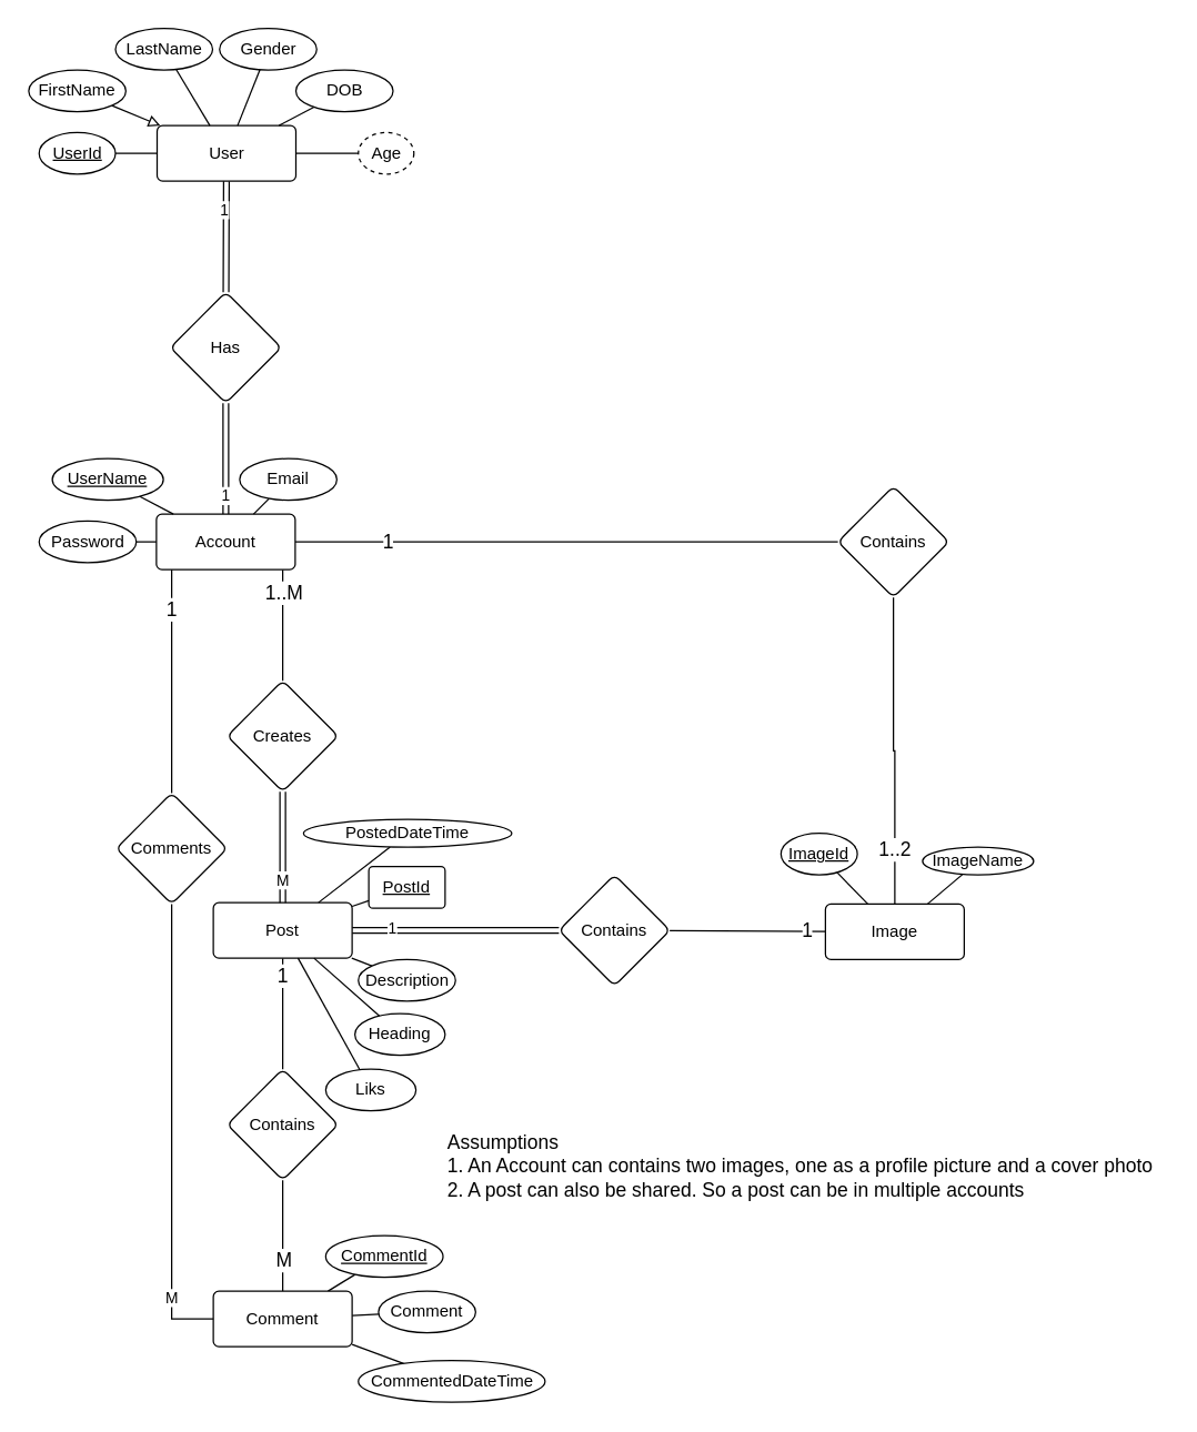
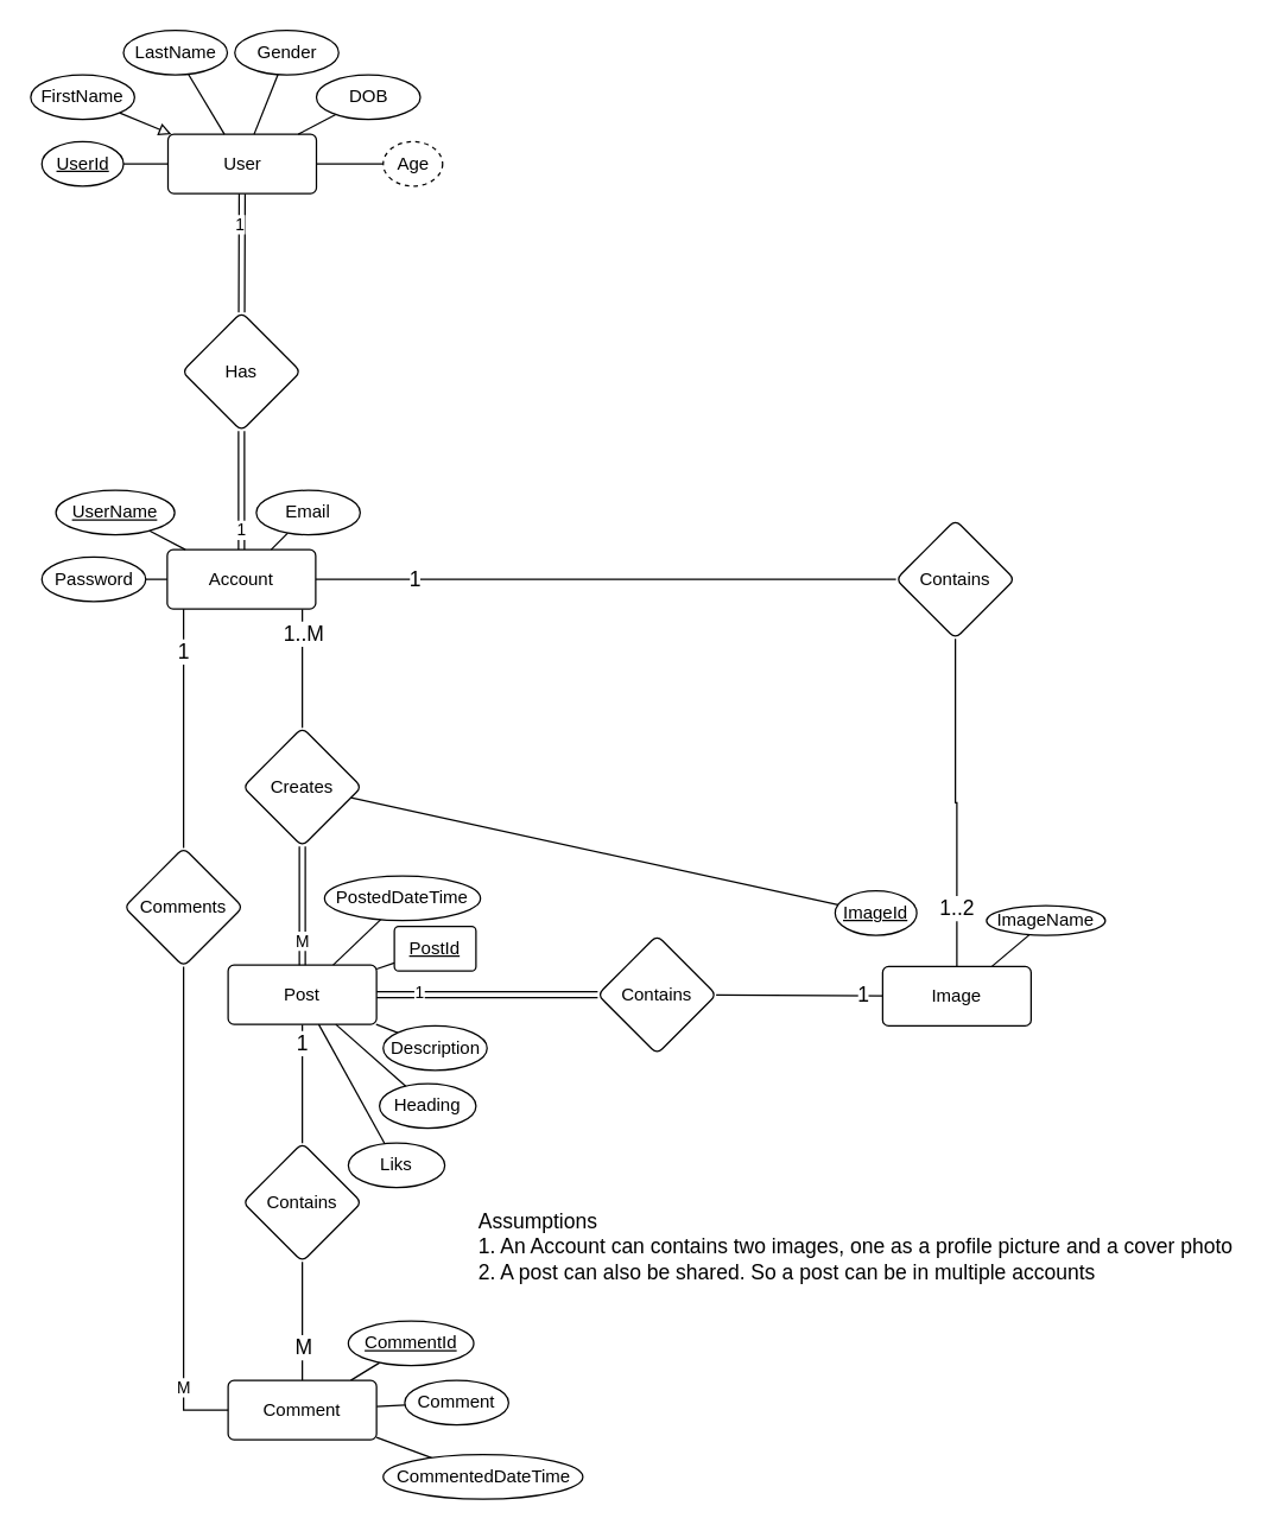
  <mxCell id="0" />
  <mxCell id="1" parent="0" />
  <mxCell id="2" value="" style="rounded=0;orthogonalLoop=1;jettySize=auto;html=1;endArrow=none;endFill=0;" parent="1" source="5" target="6" edge="1"><mxGeometry relative="1" as="geometry" /></mxCell>
  <mxCell id="3" value="" style="edgeStyle=none;rounded=0;orthogonalLoop=1;jettySize=auto;html=1;endArrow=none;endFill=0;shape=link;" parent="1" source="5" target="19" edge="1"><mxGeometry relative="1" as="geometry" /></mxCell>
  <mxCell id="4" value="1" style="edgeLabel;html=1;align=center;verticalAlign=middle;resizable=0;points=[];" parent="3" vertex="1" connectable="0"><mxGeometry x="-0.841" y="-3" relative="1" as="geometry"><mxPoint x="1" y="15" as="offset" /></mxGeometry></mxCell>
  <mxCell id="5" value="User" style="rounded=1;arcSize=10;whiteSpace=wrap;html=1;align=center;" parent="1" vertex="1"><mxGeometry x="112.5" y="90" width="100" height="40" as="geometry" /></mxCell>
  <mxCell id="6" value="UserId" style="ellipse;whiteSpace=wrap;html=1;rounded=1;arcSize=10;fontStyle=4" parent="1" vertex="1"><mxGeometry x="27.5" y="95" width="55" height="30" as="geometry" /></mxCell>
  <mxCell id="7" style="edgeStyle=none;rounded=0;orthogonalLoop=1;jettySize=auto;html=1;endArrow=block;endFill=0;" parent="1" source="8" target="5" edge="1"><mxGeometry relative="1" as="geometry" /></mxCell>
  <mxCell id="8" value="FirstName" style="ellipse;whiteSpace=wrap;html=1;rounded=1;arcSize=10;fontStyle=0" parent="1" vertex="1"><mxGeometry x="20" y="50" width="70" height="30" as="geometry" /></mxCell>
  <mxCell id="9" style="edgeStyle=none;rounded=0;orthogonalLoop=1;jettySize=auto;html=1;endArrow=none;endFill=0;" parent="1" source="10" target="5" edge="1"><mxGeometry relative="1" as="geometry" /></mxCell>
  <mxCell id="10" value="LastName" style="ellipse;whiteSpace=wrap;html=1;rounded=1;arcSize=10;fontStyle=0" parent="1" vertex="1"><mxGeometry x="82.5" y="20" width="70" height="30" as="geometry" /></mxCell>
  <mxCell id="11" style="edgeStyle=none;rounded=0;orthogonalLoop=1;jettySize=auto;html=1;endArrow=none;endFill=0;" parent="1" source="12" target="5" edge="1"><mxGeometry relative="1" as="geometry" /></mxCell>
  <mxCell id="12" value="Age" style="ellipse;whiteSpace=wrap;html=1;rounded=1;arcSize=10;fontStyle=0;dashed=1;" parent="1" vertex="1"><mxGeometry x="257.5" y="95" width="40" height="30" as="geometry" /></mxCell>
  <mxCell id="13" style="edgeStyle=none;rounded=0;orthogonalLoop=1;jettySize=auto;html=1;endArrow=none;endFill=0;" parent="1" source="14" target="5" edge="1"><mxGeometry relative="1" as="geometry" /></mxCell>
  <mxCell id="14" value="DOB" style="ellipse;whiteSpace=wrap;html=1;rounded=1;arcSize=10;fontStyle=0" parent="1" vertex="1"><mxGeometry x="212.5" y="50" width="70" height="30" as="geometry" /></mxCell>
  <mxCell id="15" style="edgeStyle=none;rounded=0;orthogonalLoop=1;jettySize=auto;html=1;endArrow=none;endFill=0;" parent="1" source="16" target="5" edge="1"><mxGeometry relative="1" as="geometry" /></mxCell>
  <mxCell id="16" value="Gender" style="ellipse;whiteSpace=wrap;html=1;rounded=1;arcSize=10;fontStyle=0" parent="1" vertex="1"><mxGeometry x="157.5" y="20" width="70" height="30" as="geometry" /></mxCell>
  <mxCell id="17" style="edgeStyle=none;rounded=0;orthogonalLoop=1;jettySize=auto;html=1;endArrow=none;endFill=0;shape=link;" parent="1" source="19" target="24" edge="1"><mxGeometry relative="1" as="geometry" /></mxCell>
  <mxCell id="18" value="1" style="edgeLabel;html=1;align=center;verticalAlign=middle;resizable=0;points=[];" parent="17" vertex="1" connectable="0"><mxGeometry x="0.708" relative="1" as="geometry"><mxPoint x="-1" y="-2" as="offset" /></mxGeometry></mxCell>
  <mxCell id="19" value="Has" style="rhombus;whiteSpace=wrap;html=1;rounded=1;arcSize=10;" parent="1" vertex="1"><mxGeometry x="122" y="210" width="80" height="80" as="geometry" /></mxCell>
  <mxCell id="20" value="" style="edgeStyle=orthogonalEdgeStyle;rounded=0;orthogonalLoop=1;jettySize=auto;html=1;endArrow=none;endFill=0;" parent="1" source="24" target="38" edge="1"><mxGeometry relative="1" as="geometry"><Array as="points"><mxPoint x="203" y="420" /><mxPoint x="203" y="420" /></Array></mxGeometry></mxCell>
  <mxCell id="21" value="1..M" style="edgeLabel;html=1;align=center;verticalAlign=middle;resizable=0;points=[];fontSize=14;" parent="20" vertex="1" connectable="0"><mxGeometry x="-0.6" relative="1" as="geometry"><mxPoint as="offset" /></mxGeometry></mxCell>
  <mxCell id="22" value="" style="edgeStyle=none;rounded=0;orthogonalLoop=1;jettySize=auto;html=1;endArrow=none;endFill=0;" parent="1" source="24" target="50" edge="1"><mxGeometry relative="1" as="geometry" /></mxCell>
  <mxCell id="23" value="1" style="edgeLabel;html=1;align=center;verticalAlign=middle;resizable=0;points=[];fontSize=14;" parent="22" vertex="1" connectable="0"><mxGeometry x="-0.578" y="1" relative="1" as="geometry"><mxPoint x="-17" as="offset" /></mxGeometry></mxCell>
  <mxCell id="24" value="Account" style="rounded=1;arcSize=10;whiteSpace=wrap;html=1;align=center;" parent="1" vertex="1"><mxGeometry x="112" y="370" width="100" height="40" as="geometry" /></mxCell>
  <mxCell id="25" style="edgeStyle=none;rounded=0;orthogonalLoop=1;jettySize=auto;html=1;endArrow=none;endFill=0;" parent="1" source="26" target="24" edge="1"><mxGeometry relative="1" as="geometry" /></mxCell>
  <mxCell id="26" value="UserName" style="ellipse;whiteSpace=wrap;html=1;rounded=1;arcSize=10;fontStyle=4" parent="1" vertex="1"><mxGeometry x="37" y="330" width="80" height="30" as="geometry" /></mxCell>
  <mxCell id="27" style="edgeStyle=none;rounded=0;orthogonalLoop=1;jettySize=auto;html=1;endArrow=none;endFill=0;" parent="1" source="28" target="24" edge="1"><mxGeometry relative="1" as="geometry" /></mxCell>
  <mxCell id="28" value="Email" style="ellipse;whiteSpace=wrap;html=1;rounded=1;arcSize=10;fontStyle=0" parent="1" vertex="1"><mxGeometry x="172" y="330" width="70" height="30" as="geometry" /></mxCell>
  <mxCell id="29" style="edgeStyle=none;rounded=0;orthogonalLoop=1;jettySize=auto;html=1;endArrow=none;endFill=0;" parent="1" source="30" target="24" edge="1"><mxGeometry relative="1" as="geometry" /></mxCell>
  <mxCell id="30" value="Password" style="ellipse;whiteSpace=wrap;html=1;rounded=1;arcSize=10;fontStyle=0" parent="1" vertex="1"><mxGeometry x="27.5" y="375" width="70" height="30" as="geometry" /></mxCell>
  <mxCell id="31" value="" style="edgeStyle=none;rounded=0;orthogonalLoop=1;jettySize=auto;html=1;endArrow=none;endFill=0;shape=link;" parent="1" source="35" target="58" edge="1"><mxGeometry relative="1" as="geometry" /></mxCell>
  <mxCell id="32" value="1" style="edgeLabel;html=1;align=center;verticalAlign=middle;resizable=0;points=[];" parent="31" vertex="1" connectable="0"><mxGeometry x="-0.227" y="2" relative="1" as="geometry"><mxPoint x="-30" as="offset" /></mxGeometry></mxCell>
  <mxCell id="33" value="" style="edgeStyle=none;rounded=0;orthogonalLoop=1;jettySize=auto;html=1;endArrow=none;endFill=0;" parent="1" source="35" target="61" edge="1"><mxGeometry relative="1" as="geometry" /></mxCell>
  <mxCell id="34" value="1" style="edgeLabel;html=1;align=center;verticalAlign=middle;resizable=0;points=[];fontSize=14;" parent="33" vertex="1" connectable="0"><mxGeometry x="-0.7" y="1" relative="1" as="geometry"><mxPoint x="-2" as="offset" /></mxGeometry></mxCell>
  <mxCell id="35" value="Post" style="rounded=1;arcSize=10;whiteSpace=wrap;html=1;align=center;" parent="1" vertex="1"><mxGeometry x="153" y="650" width="100" height="40" as="geometry" /></mxCell>
  <mxCell id="36" style="edgeStyle=none;rounded=0;orthogonalLoop=1;jettySize=auto;html=1;endArrow=none;endFill=0;shape=link;" parent="1" source="38" target="35" edge="1"><mxGeometry relative="1" as="geometry" /></mxCell>
  <mxCell id="37" value="M" style="edgeLabel;html=1;align=center;verticalAlign=middle;resizable=0;points=[];" parent="36" vertex="1" connectable="0"><mxGeometry x="0.329" y="-3" relative="1" as="geometry"><mxPoint x="2" y="10" as="offset" /></mxGeometry></mxCell>
  <mxCell id="38" value="Creates" style="rhombus;whiteSpace=wrap;html=1;rounded=1;arcSize=10;" parent="1" vertex="1"><mxGeometry x="163" y="490" width="80" height="80" as="geometry" /></mxCell>
  <mxCell id="39" value="Assumptions&lt;br style=&quot;font-size: 14px;&quot;&gt;1. An Account can contains two images, one as a profile picture and a cover photo&lt;br style=&quot;font-size: 14px;&quot;&gt;2. A post can also be shared. So a post can be in multiple accounts" style="text;html=1;align=left;verticalAlign=middle;resizable=0;points=[];autosize=1;strokeColor=none;fillColor=none;fontSize=14;" parent="1" vertex="1"><mxGeometry x="320" y="810" width="520" height="60" as="geometry" /></mxCell>
  <mxCell id="40" style="edgeStyle=none;rounded=0;orthogonalLoop=1;jettySize=auto;html=1;endArrow=none;endFill=0;" parent="1" source="41" target="35" edge="1"><mxGeometry relative="1" as="geometry" /></mxCell>
  <mxCell id="41" value="PostId" style="whiteSpace=wrap;html=1;arcSize=10;fontStyle=4;rounded=1;" parent="1" vertex="1"><mxGeometry x="265" y="624" width="55" height="30" as="geometry" /></mxCell>
  <mxCell id="42" style="edgeStyle=none;rounded=0;orthogonalLoop=1;jettySize=auto;html=1;endArrow=none;endFill=0;" parent="1" source="43" target="35" edge="1"><mxGeometry relative="1" as="geometry" /></mxCell>
- <mxCell id="43" value="PostedDateTime" style="ellipse;whiteSpace=wrap;html=1;rounded=1;arcSize=10;fontStyle=0" parent="1" vertex="1"><mxGeometry x="218" y="590" width="150" height="20" as="geometry" /></mxCell>
+ <mxCell id="43" value="PostedDateTime" style="ellipse;whiteSpace=wrap;html=1;rounded=1;arcSize=10;fontStyle=0" parent="1" vertex="1"><mxGeometry x="218" y="590" width="105" height="30" as="geometry" /></mxCell>
  <mxCell id="44" style="rounded=0;orthogonalLoop=1;jettySize=auto;html=1;endArrow=none;endFill=0;" parent="1" source="45" target="35" edge="1"><mxGeometry relative="1" as="geometry" /></mxCell>
  <mxCell id="45" value="Description" style="ellipse;whiteSpace=wrap;html=1;rounded=1;arcSize=10;fontStyle=0" parent="1" vertex="1"><mxGeometry x="257.5" y="691" width="70" height="30" as="geometry" /></mxCell>
  <mxCell id="46" style="edgeStyle=none;rounded=0;orthogonalLoop=1;jettySize=auto;html=1;endArrow=none;endFill=0;" parent="1" source="47" target="35" edge="1"><mxGeometry relative="1" as="geometry" /></mxCell>
  <mxCell id="47" value="Heading" style="ellipse;whiteSpace=wrap;html=1;rounded=1;arcSize=10;fontStyle=0" parent="1" vertex="1"><mxGeometry x="255" y="730" width="65" height="30" as="geometry" /></mxCell>
  <mxCell id="48" style="edgeStyle=orthogonalEdgeStyle;rounded=0;orthogonalLoop=1;jettySize=auto;html=1;endArrow=none;endFill=0;" parent="1" source="50" target="51" edge="1"><mxGeometry relative="1" as="geometry"><mxPoint x="644" y="430" as="sourcePoint" /></mxGeometry></mxCell>
  <mxCell id="49" value="1..2" style="edgeLabel;html=1;align=center;verticalAlign=middle;resizable=0;points=[];fontSize=14;" parent="48" vertex="1" connectable="0"><mxGeometry x="0.467" relative="1" as="geometry"><mxPoint x="-1" y="19" as="offset" /></mxGeometry></mxCell>
  <mxCell id="50" value="Contains" style="rhombus;whiteSpace=wrap;html=1;rounded=1;arcSize=10;" parent="1" vertex="1"><mxGeometry x="603" y="350" width="80" height="80" as="geometry" /></mxCell>
  <mxCell id="51" value="Image" style="rounded=1;arcSize=10;whiteSpace=wrap;html=1;align=center;" parent="1" vertex="1"><mxGeometry x="594" y="651" width="100" height="40" as="geometry" /></mxCell>
- <mxCell id="52" style="rounded=0;orthogonalLoop=1;jettySize=auto;html=1;endArrow=none;endFill=0;" parent="1" source="53" target="51" edge="1"><mxGeometry relative="1" as="geometry" /></mxCell>
+ <mxCell id="52" style="rounded=0;orthogonalLoop=1;jettySize=auto;html=1;endArrow=none;endFill=0;" parent="1" source="53" target="38" edge="1"><mxGeometry relative="1" as="geometry" /></mxCell>
  <mxCell id="53" value="ImageId" style="ellipse;whiteSpace=wrap;html=1;rounded=1;arcSize=10;fontStyle=4" parent="1" vertex="1"><mxGeometry x="562" y="600" width="55" height="30" as="geometry" /></mxCell>
  <mxCell id="54" style="edgeStyle=none;rounded=0;orthogonalLoop=1;jettySize=auto;html=1;endArrow=none;endFill=0;" parent="1" source="55" target="51" edge="1"><mxGeometry relative="1" as="geometry" /></mxCell>
  <mxCell id="55" value="ImageName" style="ellipse;whiteSpace=wrap;html=1;rounded=1;arcSize=10;fontStyle=0" parent="1" vertex="1"><mxGeometry x="664" y="610" width="80" height="20" as="geometry" /></mxCell>
  <mxCell id="56" style="edgeStyle=none;rounded=0;orthogonalLoop=1;jettySize=auto;html=1;endArrow=none;endFill=0;" parent="1" source="58" target="51" edge="1"><mxGeometry relative="1" as="geometry" /></mxCell>
  <mxCell id="57" value="1" style="edgeLabel;html=1;align=center;verticalAlign=middle;resizable=0;points=[];fontSize=14;" parent="56" vertex="1" connectable="0"><mxGeometry x="0.204" y="1" relative="1" as="geometry"><mxPoint x="31" as="offset" /></mxGeometry></mxCell>
  <mxCell id="58" value="Contains" style="rhombus;whiteSpace=wrap;html=1;rounded=1;arcSize=10;" parent="1" vertex="1"><mxGeometry x="402" y="630" width="80" height="80" as="geometry" /></mxCell>
  <mxCell id="59" style="edgeStyle=none;rounded=0;orthogonalLoop=1;jettySize=auto;html=1;endArrow=none;endFill=0;" parent="1" source="61" target="65" edge="1"><mxGeometry relative="1" as="geometry" /></mxCell>
  <mxCell id="60" value="M" style="edgeLabel;html=1;align=center;verticalAlign=middle;resizable=0;points=[];fontSize=14;" parent="59" vertex="1" connectable="0"><mxGeometry x="0.425" y="1" relative="1" as="geometry"><mxPoint x="-1" as="offset" /></mxGeometry></mxCell>
  <mxCell id="61" value="&lt;span&gt;Contains&lt;/span&gt;" style="rhombus;whiteSpace=wrap;html=1;rounded=1;arcSize=10;" parent="1" vertex="1"><mxGeometry x="163" y="770" width="80" height="80" as="geometry" /></mxCell>
  <mxCell id="62" style="edgeStyle=none;rounded=0;orthogonalLoop=1;jettySize=auto;html=1;fontSize=14;endArrow=none;endFill=0;" parent="1" source="65" target="73" edge="1"><mxGeometry relative="1" as="geometry" /></mxCell>
  <mxCell id="63" style="edgeStyle=none;rounded=0;orthogonalLoop=1;jettySize=auto;html=1;fontSize=14;endArrow=none;endFill=0;" parent="1" source="65" target="74" edge="1"><mxGeometry relative="1" as="geometry" /></mxCell>
  <mxCell id="64" style="edgeStyle=none;rounded=0;orthogonalLoop=1;jettySize=auto;html=1;fontSize=14;endArrow=none;endFill=0;" parent="1" source="65" target="75" edge="1"><mxGeometry relative="1" as="geometry" /></mxCell>
  <mxCell id="65" value="Comment" style="rounded=1;arcSize=10;whiteSpace=wrap;html=1;align=center;" parent="1" vertex="1"><mxGeometry x="153" y="930" width="100" height="40" as="geometry" /></mxCell>
  <mxCell id="66" style="edgeStyle=orthogonalEdgeStyle;rounded=0;orthogonalLoop=1;jettySize=auto;html=1;endArrow=none;endFill=0;" parent="1" source="70" target="24" edge="1"><mxGeometry relative="1" as="geometry"><mxPoint x="162" y="470" as="targetPoint" /><Array as="points"><mxPoint x="123" y="450" /><mxPoint x="123" y="450" /></Array></mxGeometry></mxCell>
  <mxCell id="67" value="1" style="edgeLabel;html=1;align=center;verticalAlign=middle;resizable=0;points=[];fontSize=14;" parent="66" vertex="1" connectable="0"><mxGeometry x="0.789" y="-3" relative="1" as="geometry"><mxPoint x="-4" y="11" as="offset" /></mxGeometry></mxCell>
  <mxCell id="68" style="edgeStyle=orthogonalEdgeStyle;rounded=0;orthogonalLoop=1;jettySize=auto;html=1;endArrow=none;endFill=0;" parent="1" source="70" target="65" edge="1"><mxGeometry relative="1" as="geometry"><Array as="points"><mxPoint x="123" y="950" /></Array></mxGeometry></mxCell>
  <mxCell id="69" value="M" style="edgeLabel;html=1;align=center;verticalAlign=middle;resizable=0;points=[];" parent="68" vertex="1" connectable="0"><mxGeometry x="0.72" y="1" relative="1" as="geometry"><mxPoint x="-2" as="offset" /></mxGeometry></mxCell>
  <mxCell id="70" value="Comments" style="rhombus;whiteSpace=wrap;html=1;rounded=1;arcSize=10;" parent="1" vertex="1"><mxGeometry x="83" y="571" width="80" height="80" as="geometry" /></mxCell>
  <mxCell id="71" style="rounded=0;orthogonalLoop=1;jettySize=auto;html=1;fontSize=14;endArrow=none;endFill=0;" parent="1" source="72" target="35" edge="1"><mxGeometry relative="1" as="geometry" /></mxCell>
  <mxCell id="72" value="Liks" style="ellipse;whiteSpace=wrap;html=1;rounded=1;arcSize=10;fontStyle=0" parent="1" vertex="1"><mxGeometry x="234" y="770" width="65" height="30" as="geometry" /></mxCell>
  <mxCell id="73" value="CommentId" style="ellipse;whiteSpace=wrap;html=1;rounded=1;arcSize=10;fontStyle=4" parent="1" vertex="1"><mxGeometry x="234" y="890" width="84.5" height="30" as="geometry" /></mxCell>
  <mxCell id="74" value="Comment" style="ellipse;whiteSpace=wrap;html=1;rounded=1;arcSize=10;fontStyle=0" parent="1" vertex="1"><mxGeometry x="272" y="930" width="70" height="30" as="geometry" /></mxCell>
  <mxCell id="75" value="CommentedDateTime" style="ellipse;whiteSpace=wrap;html=1;rounded=1;arcSize=10;fontStyle=0" parent="1" vertex="1"><mxGeometry x="257.5" y="980" width="134.5" height="30" as="geometry" /></mxCell>
